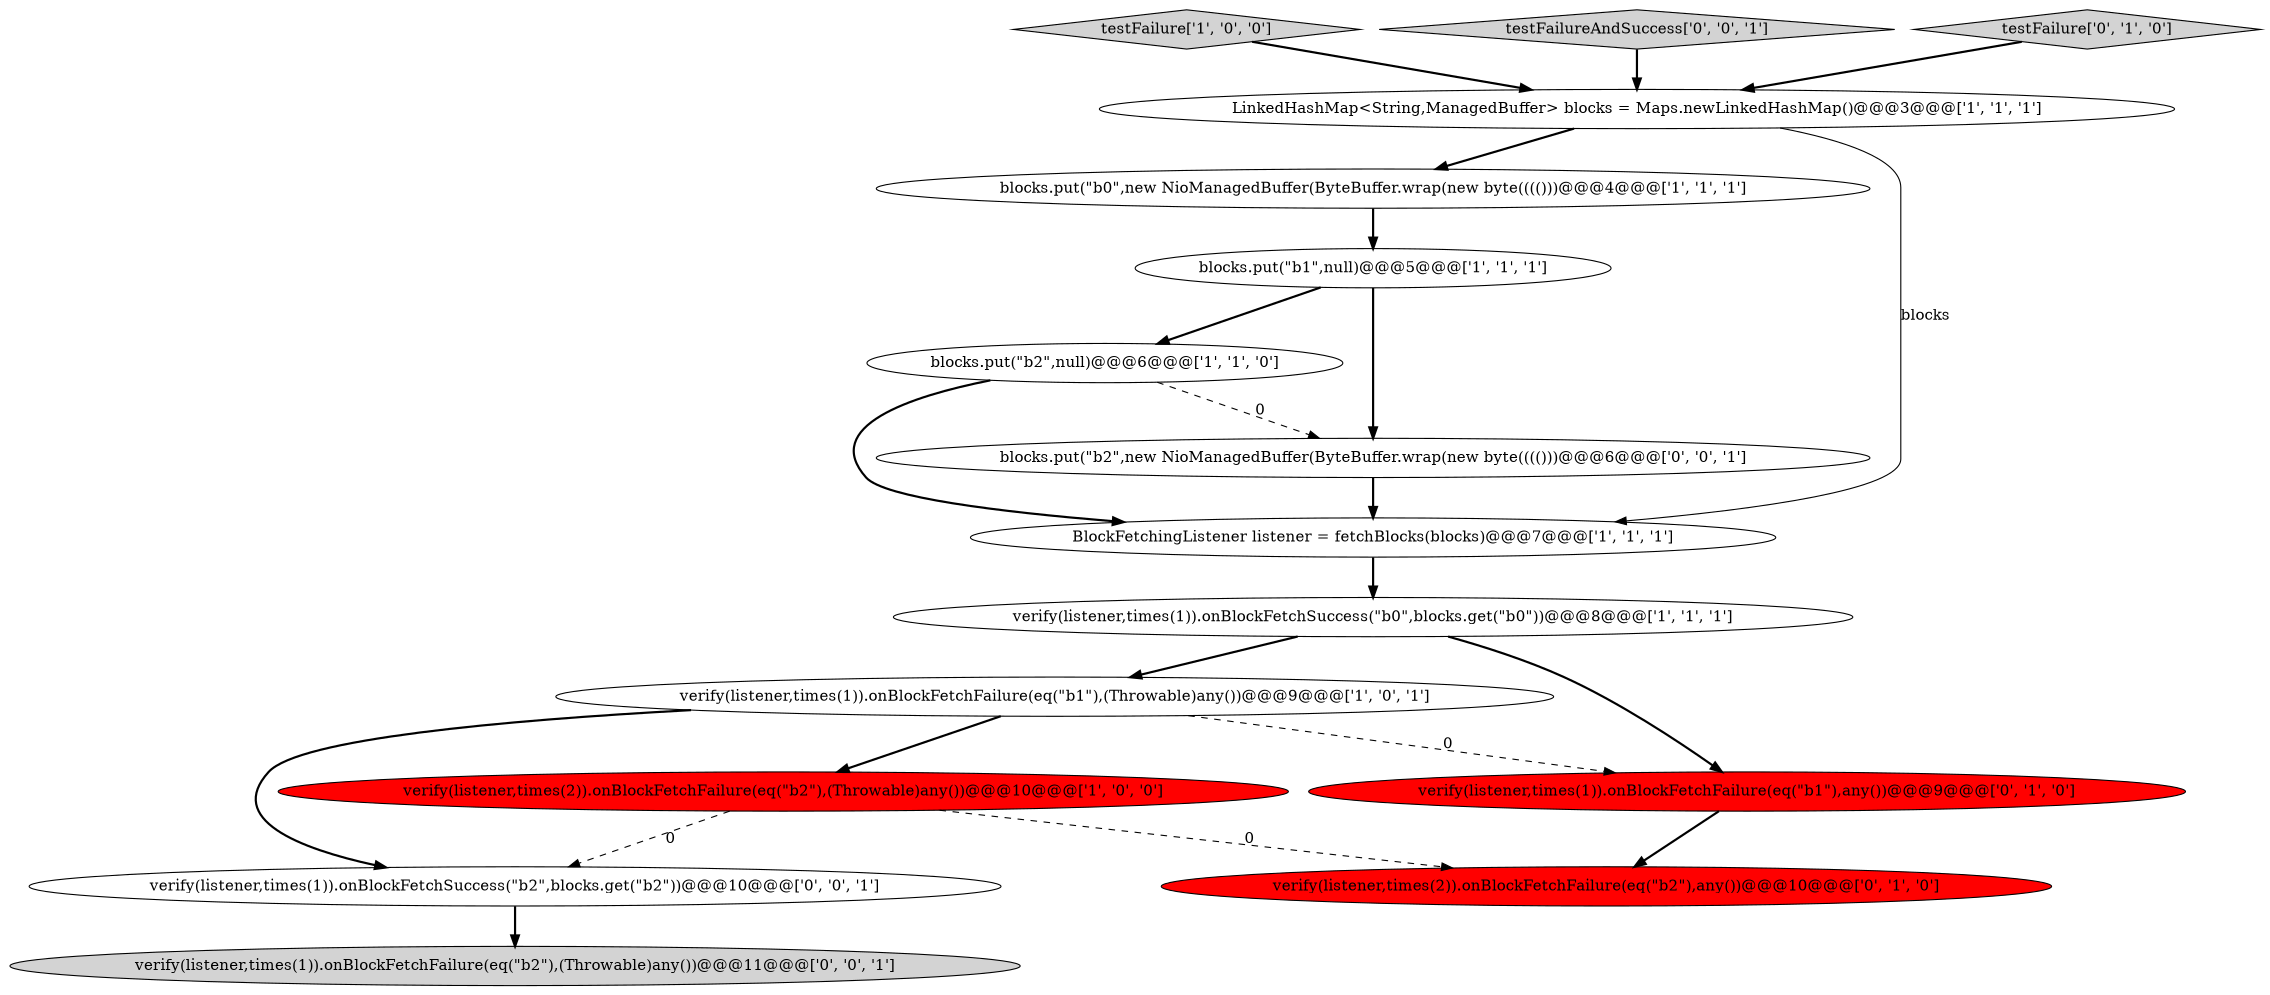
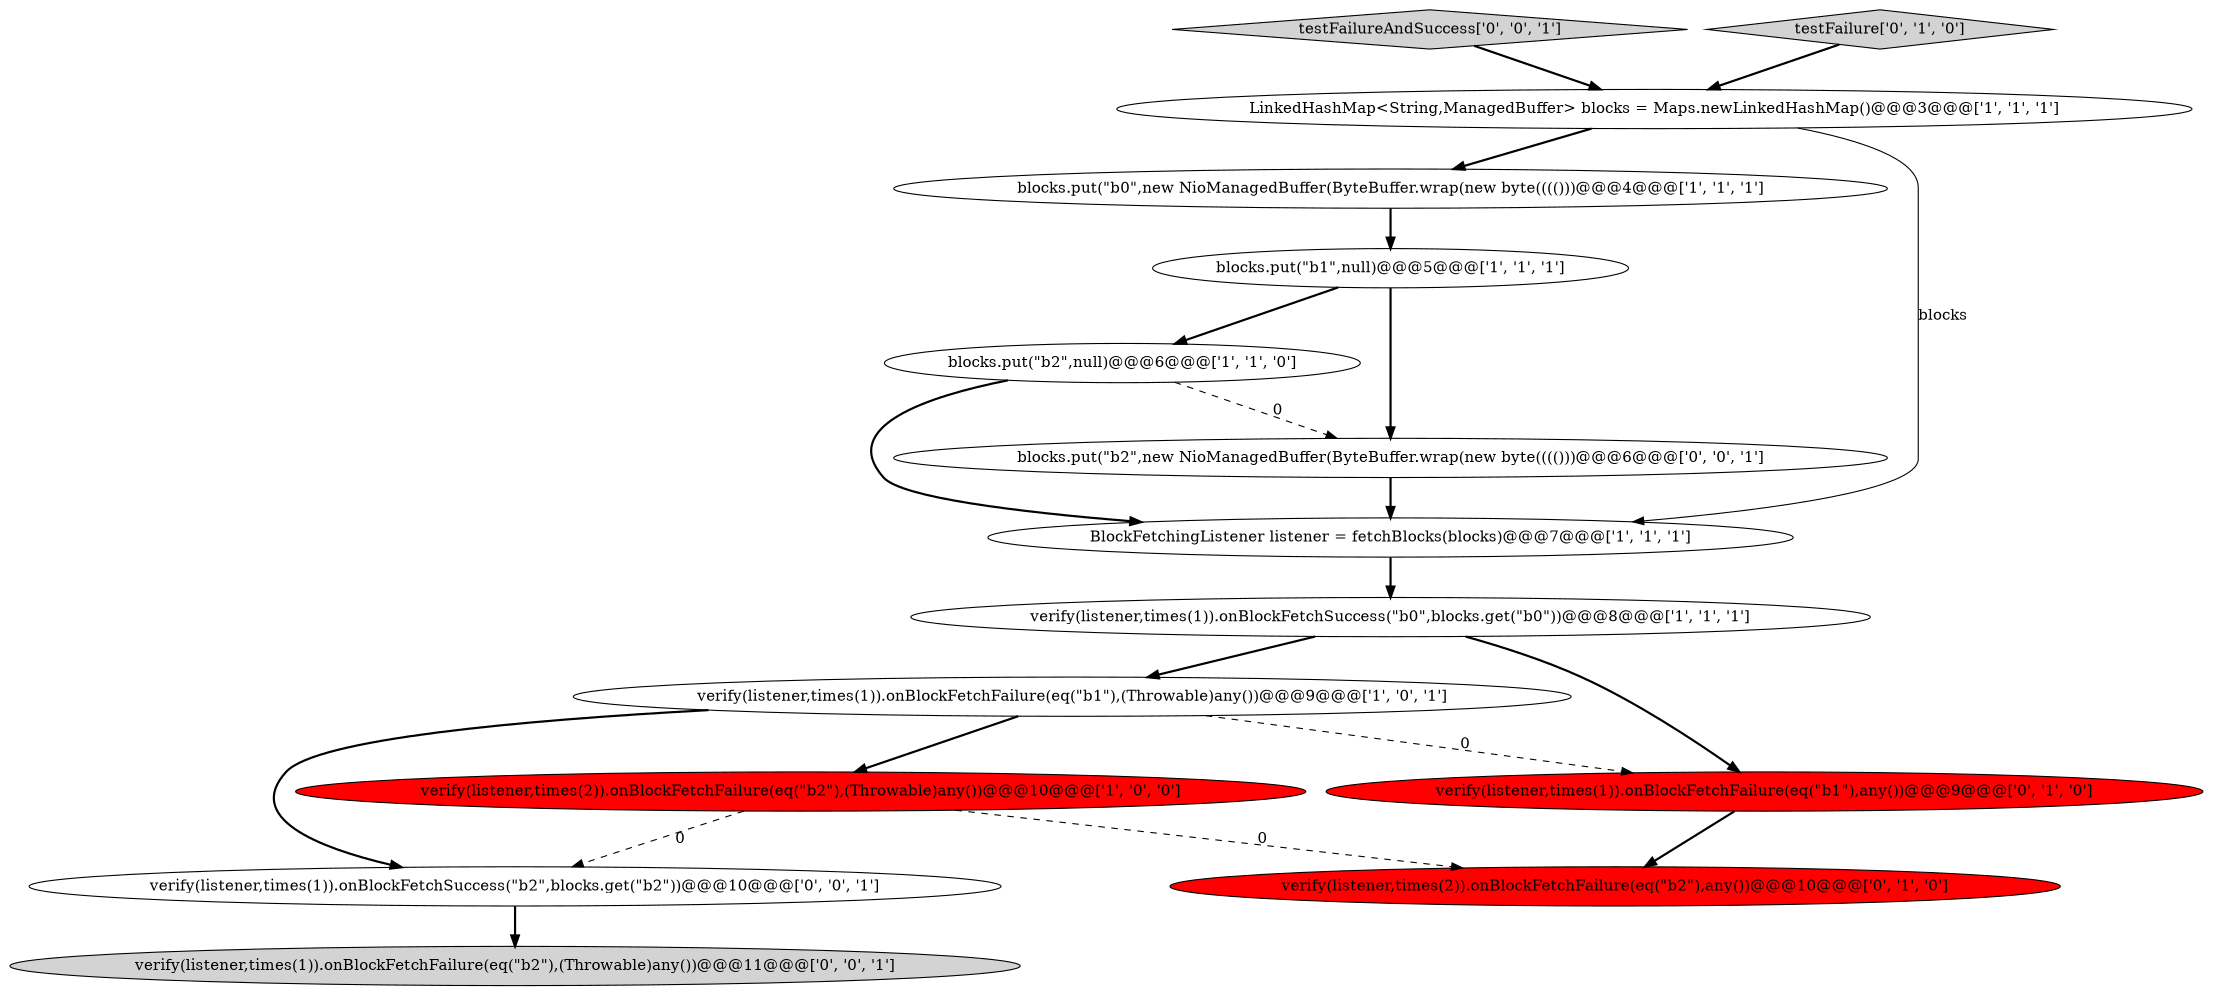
  digraph {
    node [fillcolor=white shape=ellipse style=filled]
    edge [style=bold]
    n1 [label="verify(listener,times(1)).onBlockFetchSuccess(\"b0\",blocks.get(\"b0\"))@@@8@@@['1', '1', '1']"]
    n2 [label="verify(listener,times(1)).onBlockFetchFailure(eq(\"b1\"),(Throwable)any())@@@9@@@['1', '0', '1']"]
    n3 [fillcolor=red label="verify(listener,times(1)).onBlockFetchFailure(eq(\"b1\"),any())@@@9@@@['0', '1', '0']"]
    n4 [label="blocks.put(\"b0\",new NioManagedBuffer(ByteBuffer.wrap(new byte(((()))@@@4@@@['1', '1', '1']"]
    n5 [label="blocks.put(\"b1\",null)@@@5@@@['1', '1', '1']"]
    n6 [label="blocks.put(\"b2\",new NioManagedBuffer(ByteBuffer.wrap(new byte(((()))@@@6@@@['0', '0', '1']"]
    n7 [label="blocks.put(\"b2\",null)@@@6@@@['1', '1', '0']"]
-   n8 [fillcolor=lightgray label="testFailure['1', '0', '0']" shape=diamond]
    n9 [label="LinkedHashMap<String,ManagedBuffer> blocks = Maps.newLinkedHashMap()@@@3@@@['1', '1', '1']"]
    n10 [fillcolor=red label="verify(listener,times(2)).onBlockFetchFailure(eq(\"b2\"),any())@@@10@@@['0', '1', '0']"]
    n11 [label="BlockFetchingListener listener = fetchBlocks(blocks)@@@7@@@['1', '1', '1']"]
    n12 [label="verify(listener,times(1)).onBlockFetchSuccess(\"b2\",blocks.get(\"b2\"))@@@10@@@['0', '0', '1']"]
    n13 [fillcolor=lightgray label="verify(listener,times(1)).onBlockFetchFailure(eq(\"b2\"),(Throwable)any())@@@11@@@['0', '0', '1']"]
    n14 [fillcolor=lightgray label="testFailureAndSuccess['0', '0', '1']" shape=diamond]
    n15 [fillcolor=red label="verify(listener,times(2)).onBlockFetchFailure(eq(\"b2\"),(Throwable)any())@@@10@@@['1', '0', '0']"]
    n16 [fillcolor=lightgray label="testFailure['0', '1', '0']" shape=diamond]
    n1 -> n2
    n1 -> n3
    n2 -> n3 [label=0 style=dashed]
    n2 -> n12
    n2 -> n15
    n3 -> n10
    n4 -> n5
    n5 -> n6
    n5 -> n7
    n6 -> n11
    n7 -> n6 [label=0 style=dashed]
    n7 -> n11
-   n8 -> n9
    n9 -> n4
    n9 -> n11 [label=blocks style=solid]
    n11 -> n1
    n12 -> n13
    n14 -> n9
    n15 -> n10 [label=0 style=dashed]
    n15 -> n12 [label=0 style=dashed]
    n16 -> n9
  }
